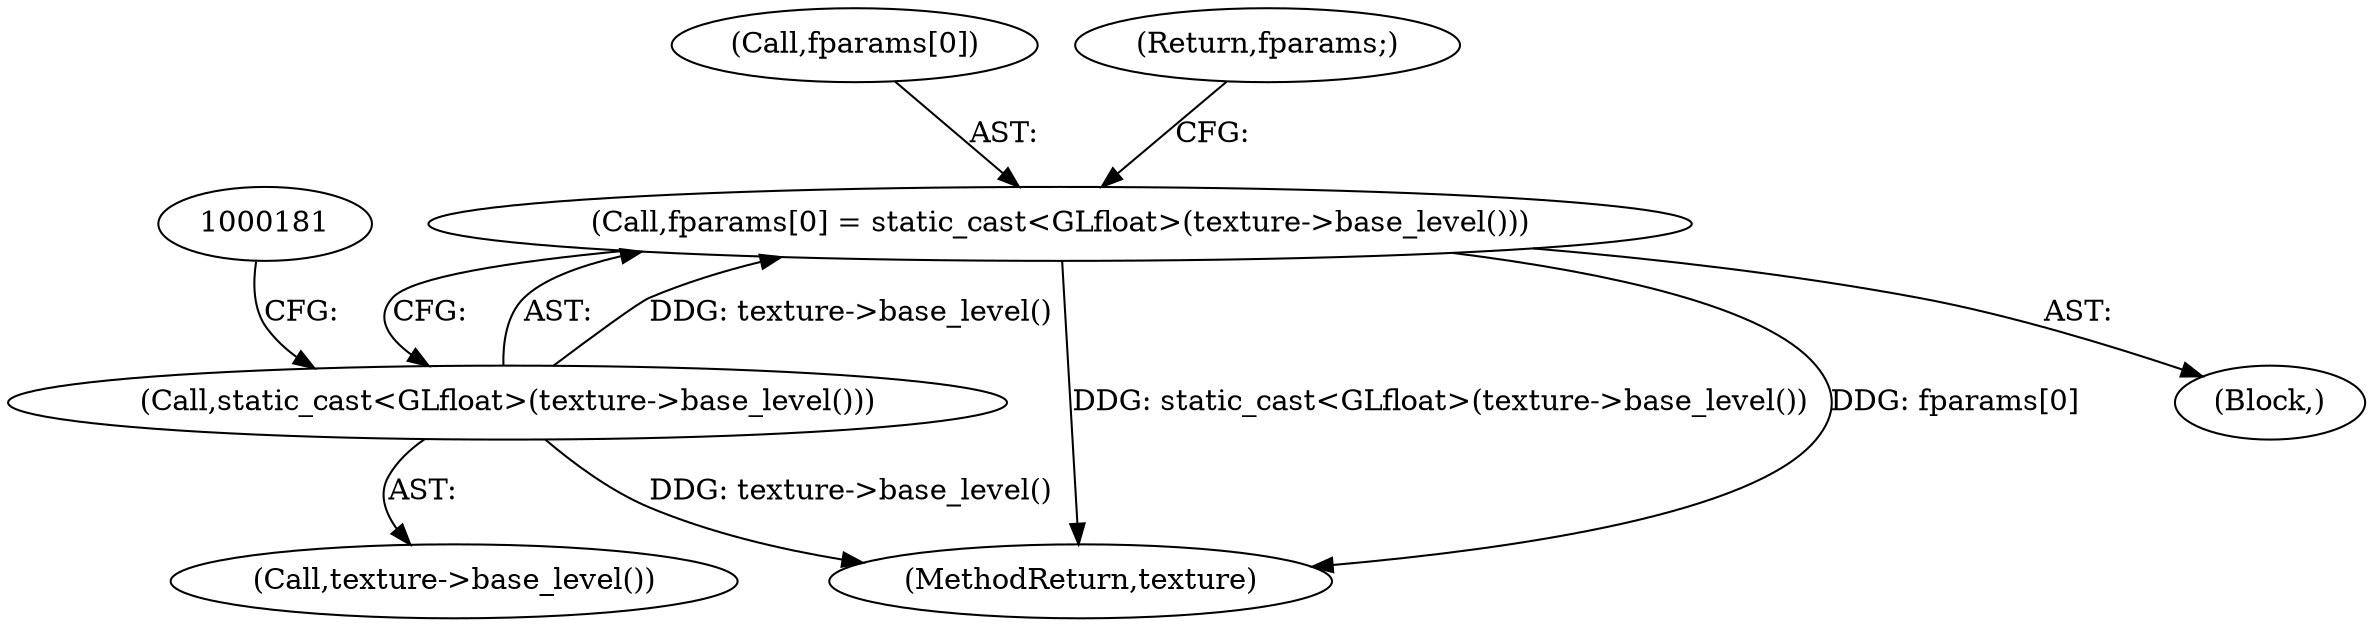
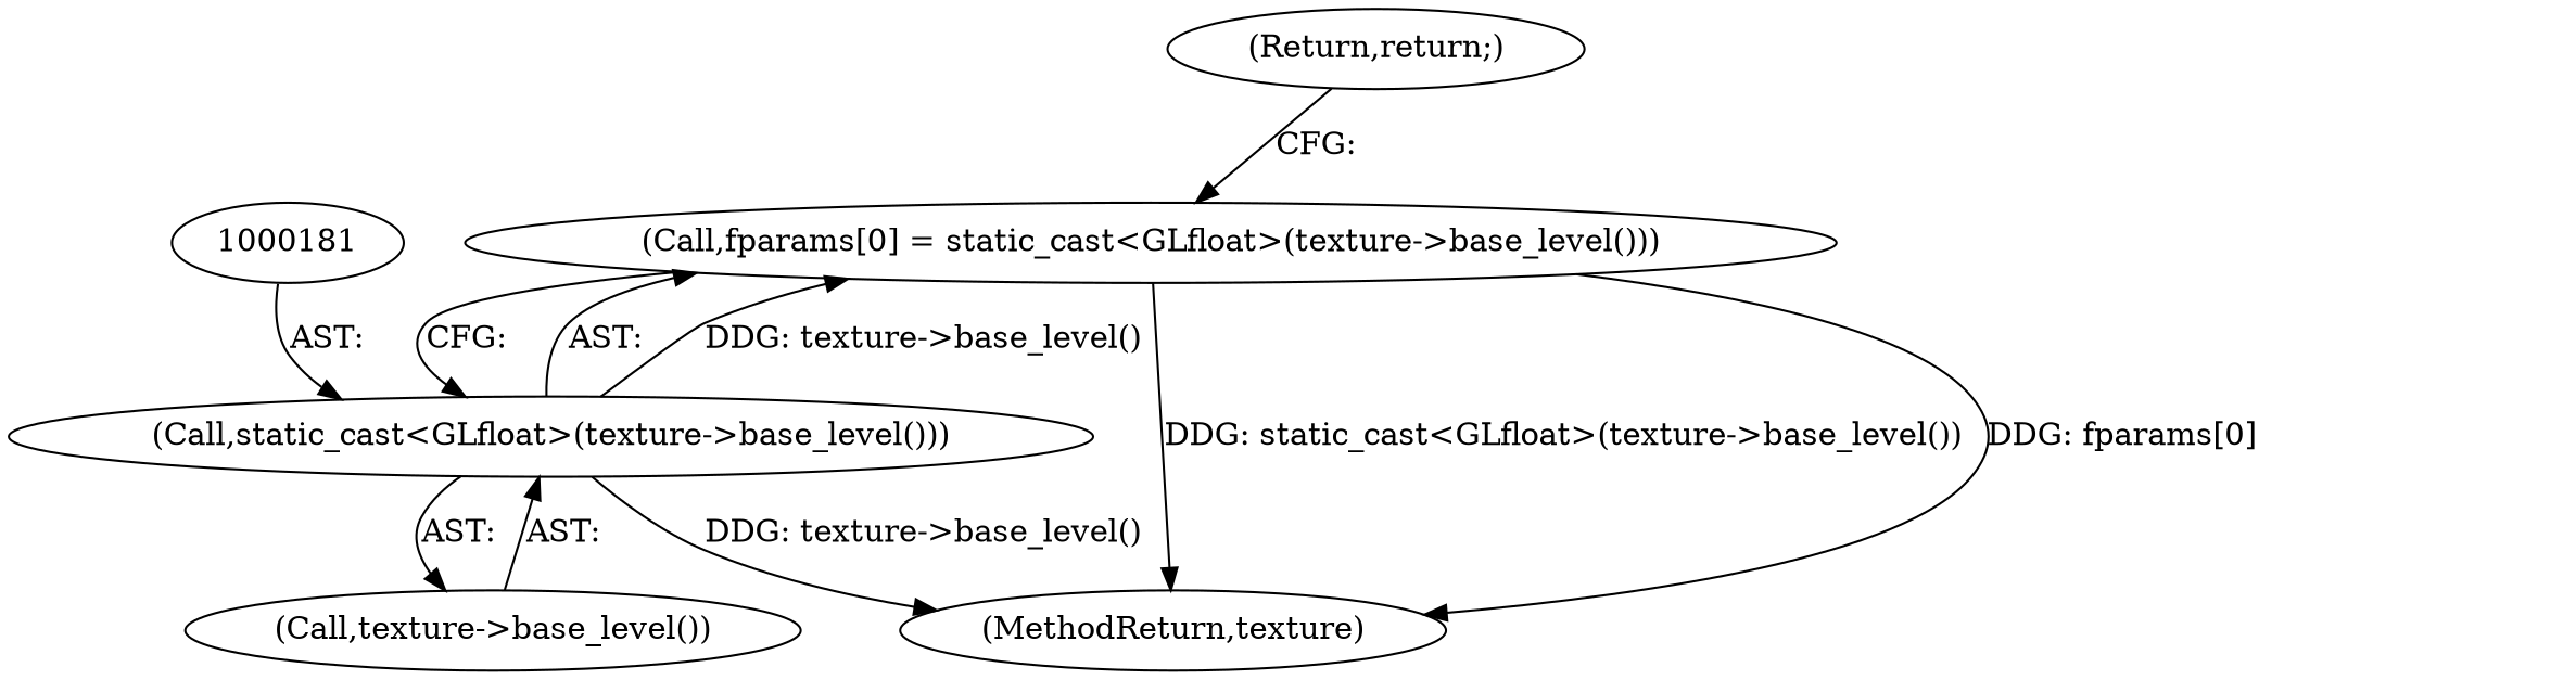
  digraph {
    n1 [label="(Call,fparams[0] = static_cast<GLfloat>(texture->base_level()))"]
    n2 [label="(Call,static_cast<GLfloat>(texture->base_level()))"]
    n3 [label="(MethodReturn,texture)"]
-   n4 [label="(Block,)"]
    n5 [label="(Call,texture->base_level())"]
-   n6 [label="(Call,fparams[0])"]
-   n7 [label="(Return,fparams;)"]
+   n7 [label="(Return,return;)"]
    1000181
    n1 -> n2 [label="CFG: "]
    n1 -> n3 [label="DDG: static_cast<GLfloat>(texture->base_level())"]
    n1 -> n3 [label="DDG: fparams[0]"]
-   n1 -> n4 [label="AST: "]
    n2 -> n1 [label="AST: "]
    n2 -> n1 [label="DDG: texture->base_level()"]
    n2 -> n3 [label="DDG: texture->base_level()"]
    n2 -> n5 [label="AST: "]
-   n6 -> n1 [label="AST: "]
+   n5 -> n2 [label="AST: "]
    n7 -> n1 [label="CFG: "]
-   1000181 -> n2 [label="CFG: "]
+   1000181 -> n2 [label="AST: "]
  }
